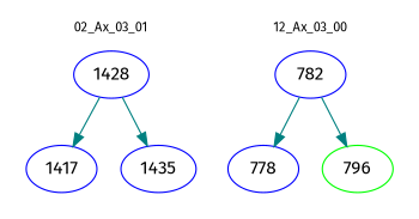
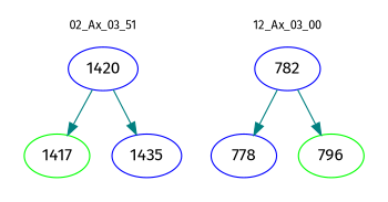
  digraph {
    fontname="Fira Sans"
    node [color=blue fontname="Fira Sans"]
    edge [color=teal fontname="Fira Sans"]
-   n1 [label=1428]
-   n2 [label=1417]
+   n1 [label=1420]
+   n2 [color=green label=1417]
    n3 [label=1435]
    n4 [label=782]
    n5 [label=778]
    n6 [color=green label=796]
    subgraph cluster_1 {
      color=white
      fontsize=10
-     label="02_Ax_03_01"
+     label="02_Ax_03_51"
      n1
      n2
      n3
    }
    subgraph cluster_2 {
      color=white
      fontsize=10
      label="12_Ax_03_00"
      n4
      n5
      n6
    }
    n1 -> n2
    n1 -> n3
    n4 -> n5
    n4 -> n6
  }
